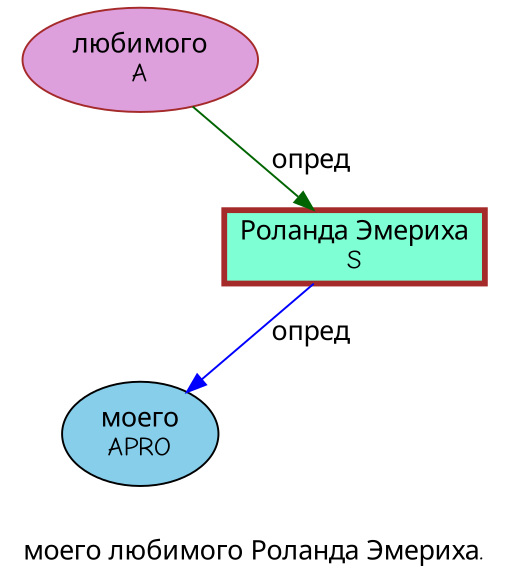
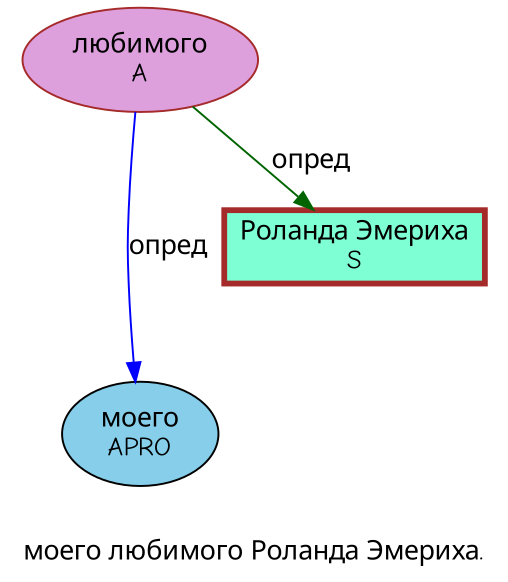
  digraph {
    fontname="Comic Neue"
    label="моего любимого Роланда Эмериха."
    node [color=brown fontname="Comic Neue" penwidth=1 shape=ellipse style=filled]
    edge [fontname="Comic Neue"]
    n1 [color=black fillcolor=skyblue label="моего\nAPRO"]
    n2 [fillcolor=plum label="любимого\nA"]
    n3 [fillcolor=aquamarine label="Роланда Эмериха\nS" penwidth=3 shape=box]
    n2 -> n3 [color=darkgreen label="опред"]
-   n3 -> n1 [color=blue label="опред"]
+   n2 -> n1 [color=blue label="опред"]
  }
